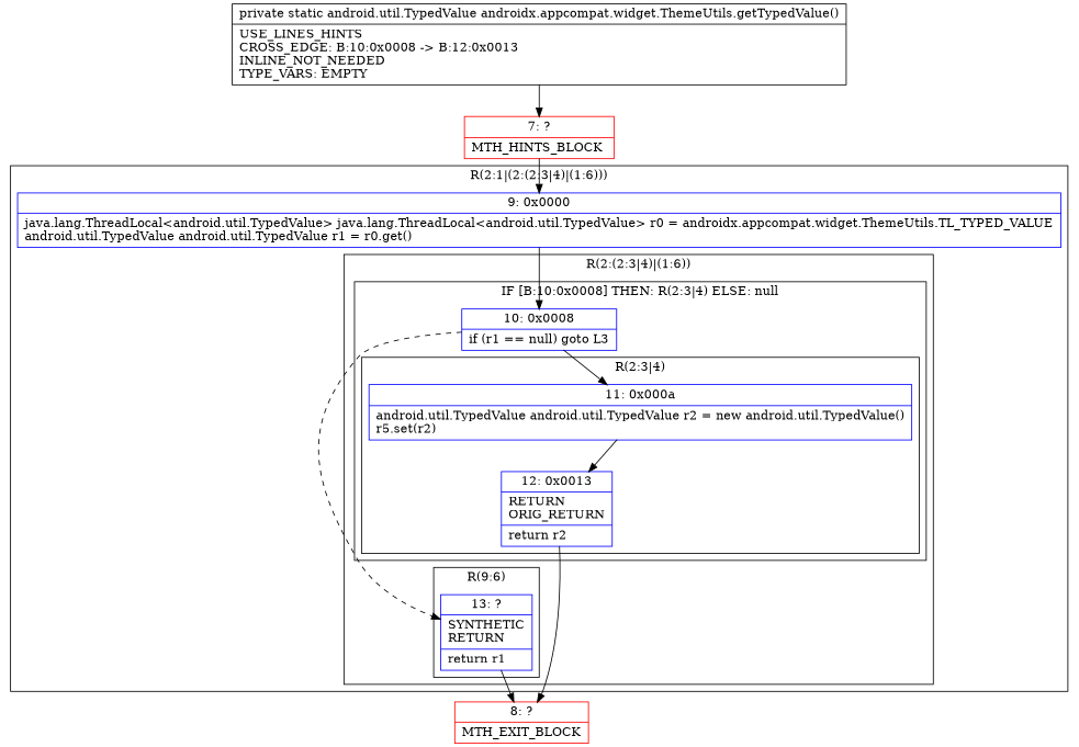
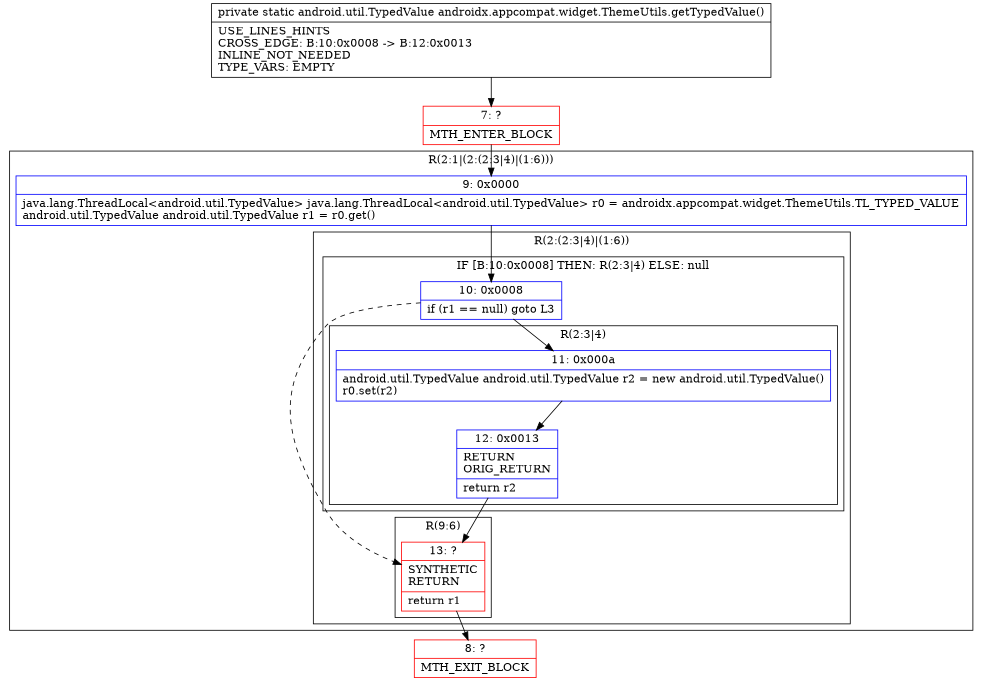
  digraph {
    node [color=blue shape=record]
-   n1 [label="{11\:\ 0x000a|android.util.TypedValue android.util.TypedValue r2 = new android.util.TypedValue()\lr5.set(r2)\l}"]
+   n1 [label="{11\:\ 0x000a|android.util.TypedValue android.util.TypedValue r2 = new android.util.TypedValue()\lr0.set(r2)\l}"]
    n2 [label="{12\:\ 0x0013|RETURN\lORIG_RETURN\l|return r2\l}"]
    n3 [label="{10\:\ 0x0008|if (r1 == null) goto L3\l}"]
-   n4 [label="{13\:\ ?|SYNTHETIC\lRETURN\l|return r1\l}"]
+   n4 [color=red label="{13\:\ ?|SYNTHETIC\lRETURN\l|return r1\l}"]
    n5 [label="{9\:\ 0x0000|java.lang.ThreadLocal\<android.util.TypedValue\> java.lang.ThreadLocal\<android.util.TypedValue\> r0 = androidx.appcompat.widget.ThemeUtils.TL_TYPED_VALUE\landroid.util.TypedValue android.util.TypedValue r1 = r0.get()\l}"]
    n6 [color=red label="{8\:\ ?|MTH_EXIT_BLOCK\l}"]
-   n7 [color=red label="{7\:\ ?|MTH_HINTS_BLOCK\l}"]
+   n7 [color=red label="{7\:\ ?|MTH_ENTER_BLOCK\l}"]
    n8 [label="{private static android.util.TypedValue androidx.appcompat.widget.ThemeUtils.getTypedValue()  | USE_LINES_HINTS\lCROSS_EDGE: B:10:0x0008 \-\> B:12:0x0013\lINLINE_NOT_NEEDED\lTYPE_VARS: EMPTY\l}" color=""]
    subgraph cluster_1 {
      label="R(2:1|(2:(2:3|4)|(1:6)))"
      n5
      subgraph cluster_2 {
        label="R(2:(2:3|4)|(1:6))"
        subgraph cluster_3 {
          label="IF [B:10:0x0008] THEN: R(2:3|4) ELSE: null"
          n3
          subgraph cluster_4 {
            label="R(2:3|4)"
            n1
            n2
          }
        }
        subgraph cluster_5 {
          label="R(9:6)"
          n4
        }
      }
    }
    n1 -> n2
-   n2 -> n6
+   n2 -> n4
    n3 -> n1
    n3 -> n4 [style=dashed]
    n4 -> n6
    n5 -> n3
    n7 -> n5
    n8 -> n7
  }
